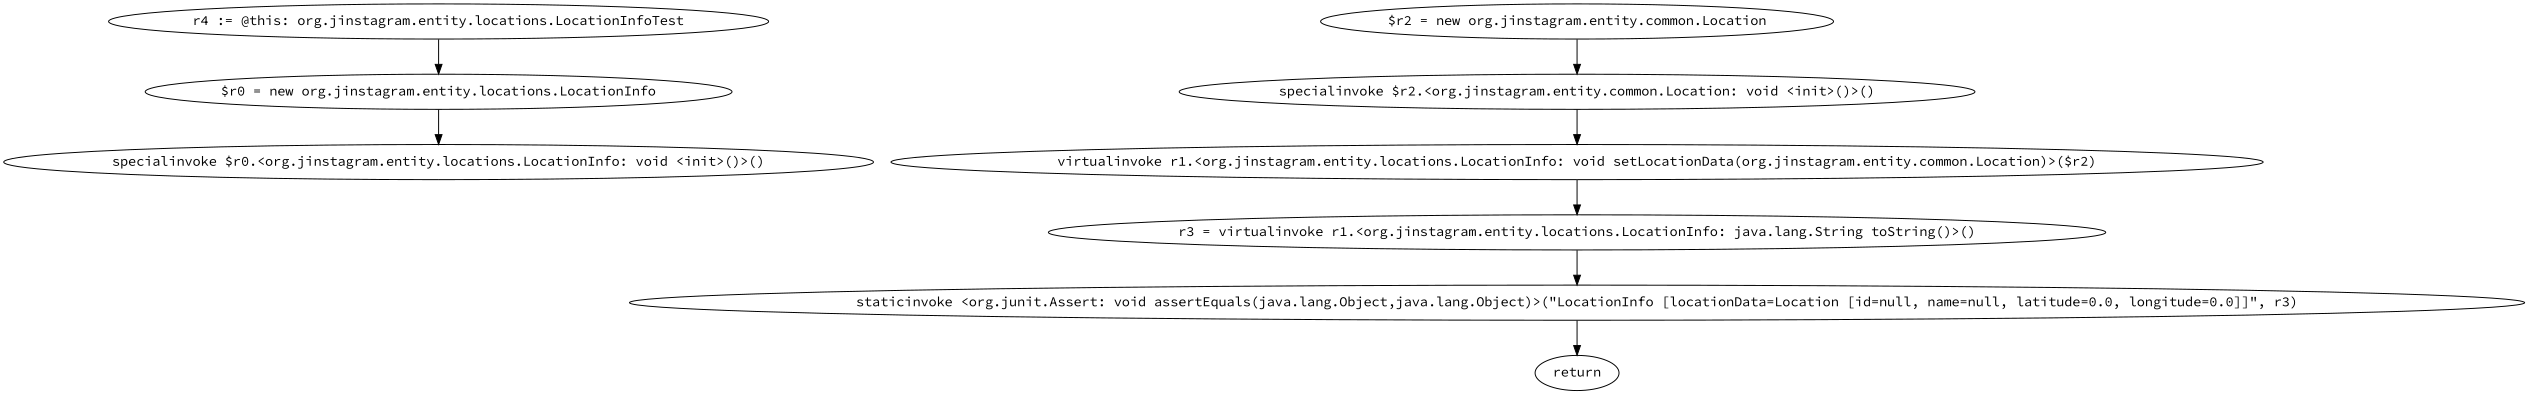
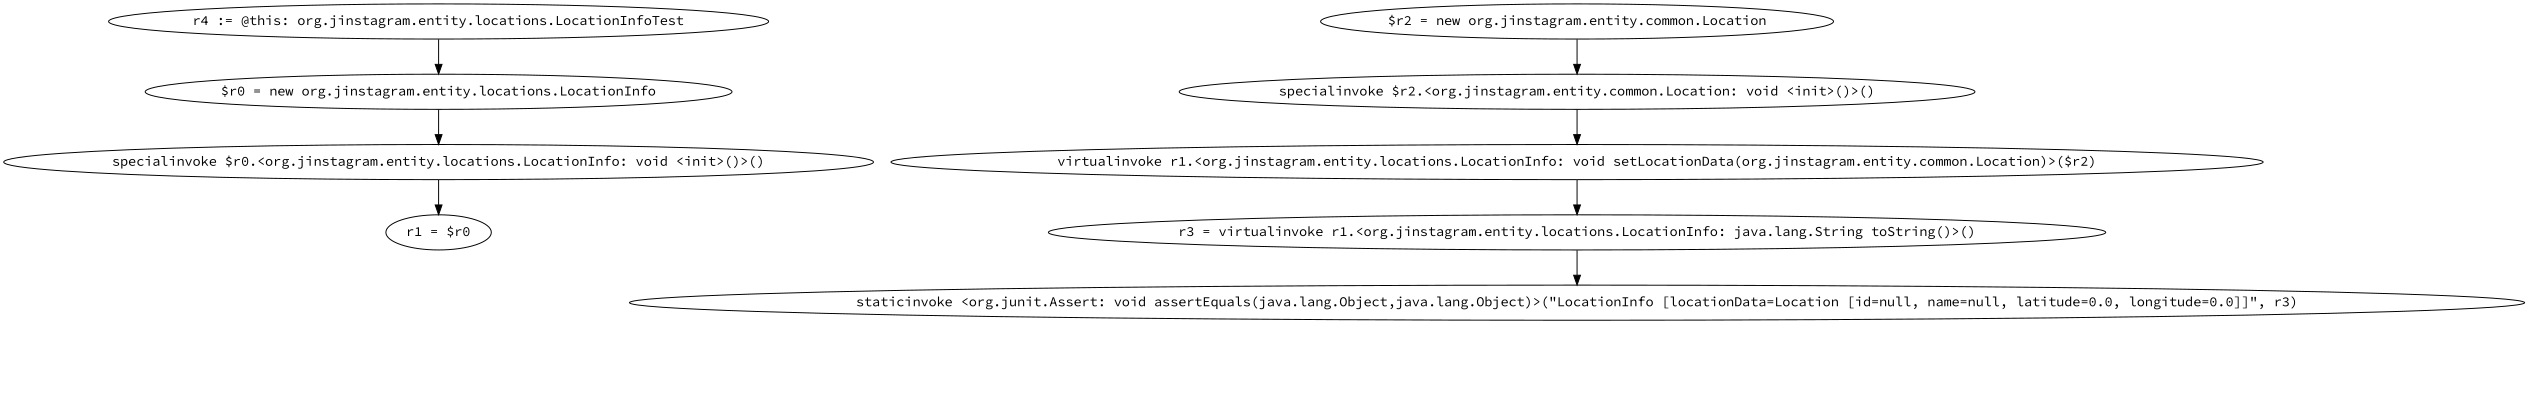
  digraph {
    fontname="Source Code Pro"
    node [fontname="Source Code Pro"]
    edge [fontname="Source Code Pro"]
    "r4 := @this: org.jinstagram.entity.locations.LocationInfoTest"
    "$r0 = new org.jinstagram.entity.locations.LocationInfo"
    "specialinvoke $r0.<org.jinstagram.entity.locations.LocationInfo: void <init>()>()"
+   "r1 = $r0"
    "$r2 = new org.jinstagram.entity.common.Location"
    "specialinvoke $r2.<org.jinstagram.entity.common.Location: void <init>()>()"
    "virtualinvoke r1.<org.jinstagram.entity.locations.LocationInfo: void setLocationData(org.jinstagram.entity.common.Location)>($r2)"
    "r3 = virtualinvoke r1.<org.jinstagram.entity.locations.LocationInfo: java.lang.String toString()>()"
    "staticinvoke <org.junit.Assert: void assertEquals(java.lang.Object,java.lang.Object)>(\"LocationInfo [locationData=Location [id=null, name=null, latitude=0.0, longitude=0.0]]\", r3)"
-   return
    "r4 := @this: org.jinstagram.entity.locations.LocationInfoTest" -> "$r0 = new org.jinstagram.entity.locations.LocationInfo"
    "$r0 = new org.jinstagram.entity.locations.LocationInfo" -> "specialinvoke $r0.<org.jinstagram.entity.locations.LocationInfo: void <init>()>()"
+   "specialinvoke $r0.<org.jinstagram.entity.locations.LocationInfo: void <init>()>()" -> "r1 = $r0"
    "$r2 = new org.jinstagram.entity.common.Location" -> "specialinvoke $r2.<org.jinstagram.entity.common.Location: void <init>()>()"
    "specialinvoke $r2.<org.jinstagram.entity.common.Location: void <init>()>()" -> "virtualinvoke r1.<org.jinstagram.entity.locations.LocationInfo: void setLocationData(org.jinstagram.entity.common.Location)>($r2)"
    "virtualinvoke r1.<org.jinstagram.entity.locations.LocationInfo: void setLocationData(org.jinstagram.entity.common.Location)>($r2)" -> "r3 = virtualinvoke r1.<org.jinstagram.entity.locations.LocationInfo: java.lang.String toString()>()"
    "r3 = virtualinvoke r1.<org.jinstagram.entity.locations.LocationInfo: java.lang.String toString()>()" -> "staticinvoke <org.junit.Assert: void assertEquals(java.lang.Object,java.lang.Object)>(\"LocationInfo [locationData=Location [id=null, name=null, latitude=0.0, longitude=0.0]]\", r3)"
-   "staticinvoke <org.junit.Assert: void assertEquals(java.lang.Object,java.lang.Object)>(\"LocationInfo [locationData=Location [id=null, name=null, latitude=0.0, longitude=0.0]]\", r3)" -> return
  }
